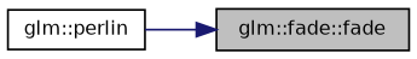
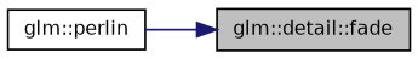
  digraph {
    rankdir=RL
    node [color=black fontname=Helvetica fontsize=10 shape=record style=filled]
-   n1 [fillcolor=grey75 fontcolor=black height=0.2 label="glm::fade::fade" width=0.4]
+   n1 [fillcolor=grey75 fontcolor=black height=0.2 label="glm::detail::fade" width=0.4]
    n2 [fillcolor=white height=0.2 label="glm::perlin" width=0.4]
    n1 -> n2 [color=midnightblue dir=back fontname=Helvetica fontsize=10 labelfontname=Helvetica labelfontsize=10 style=solid]
  }
